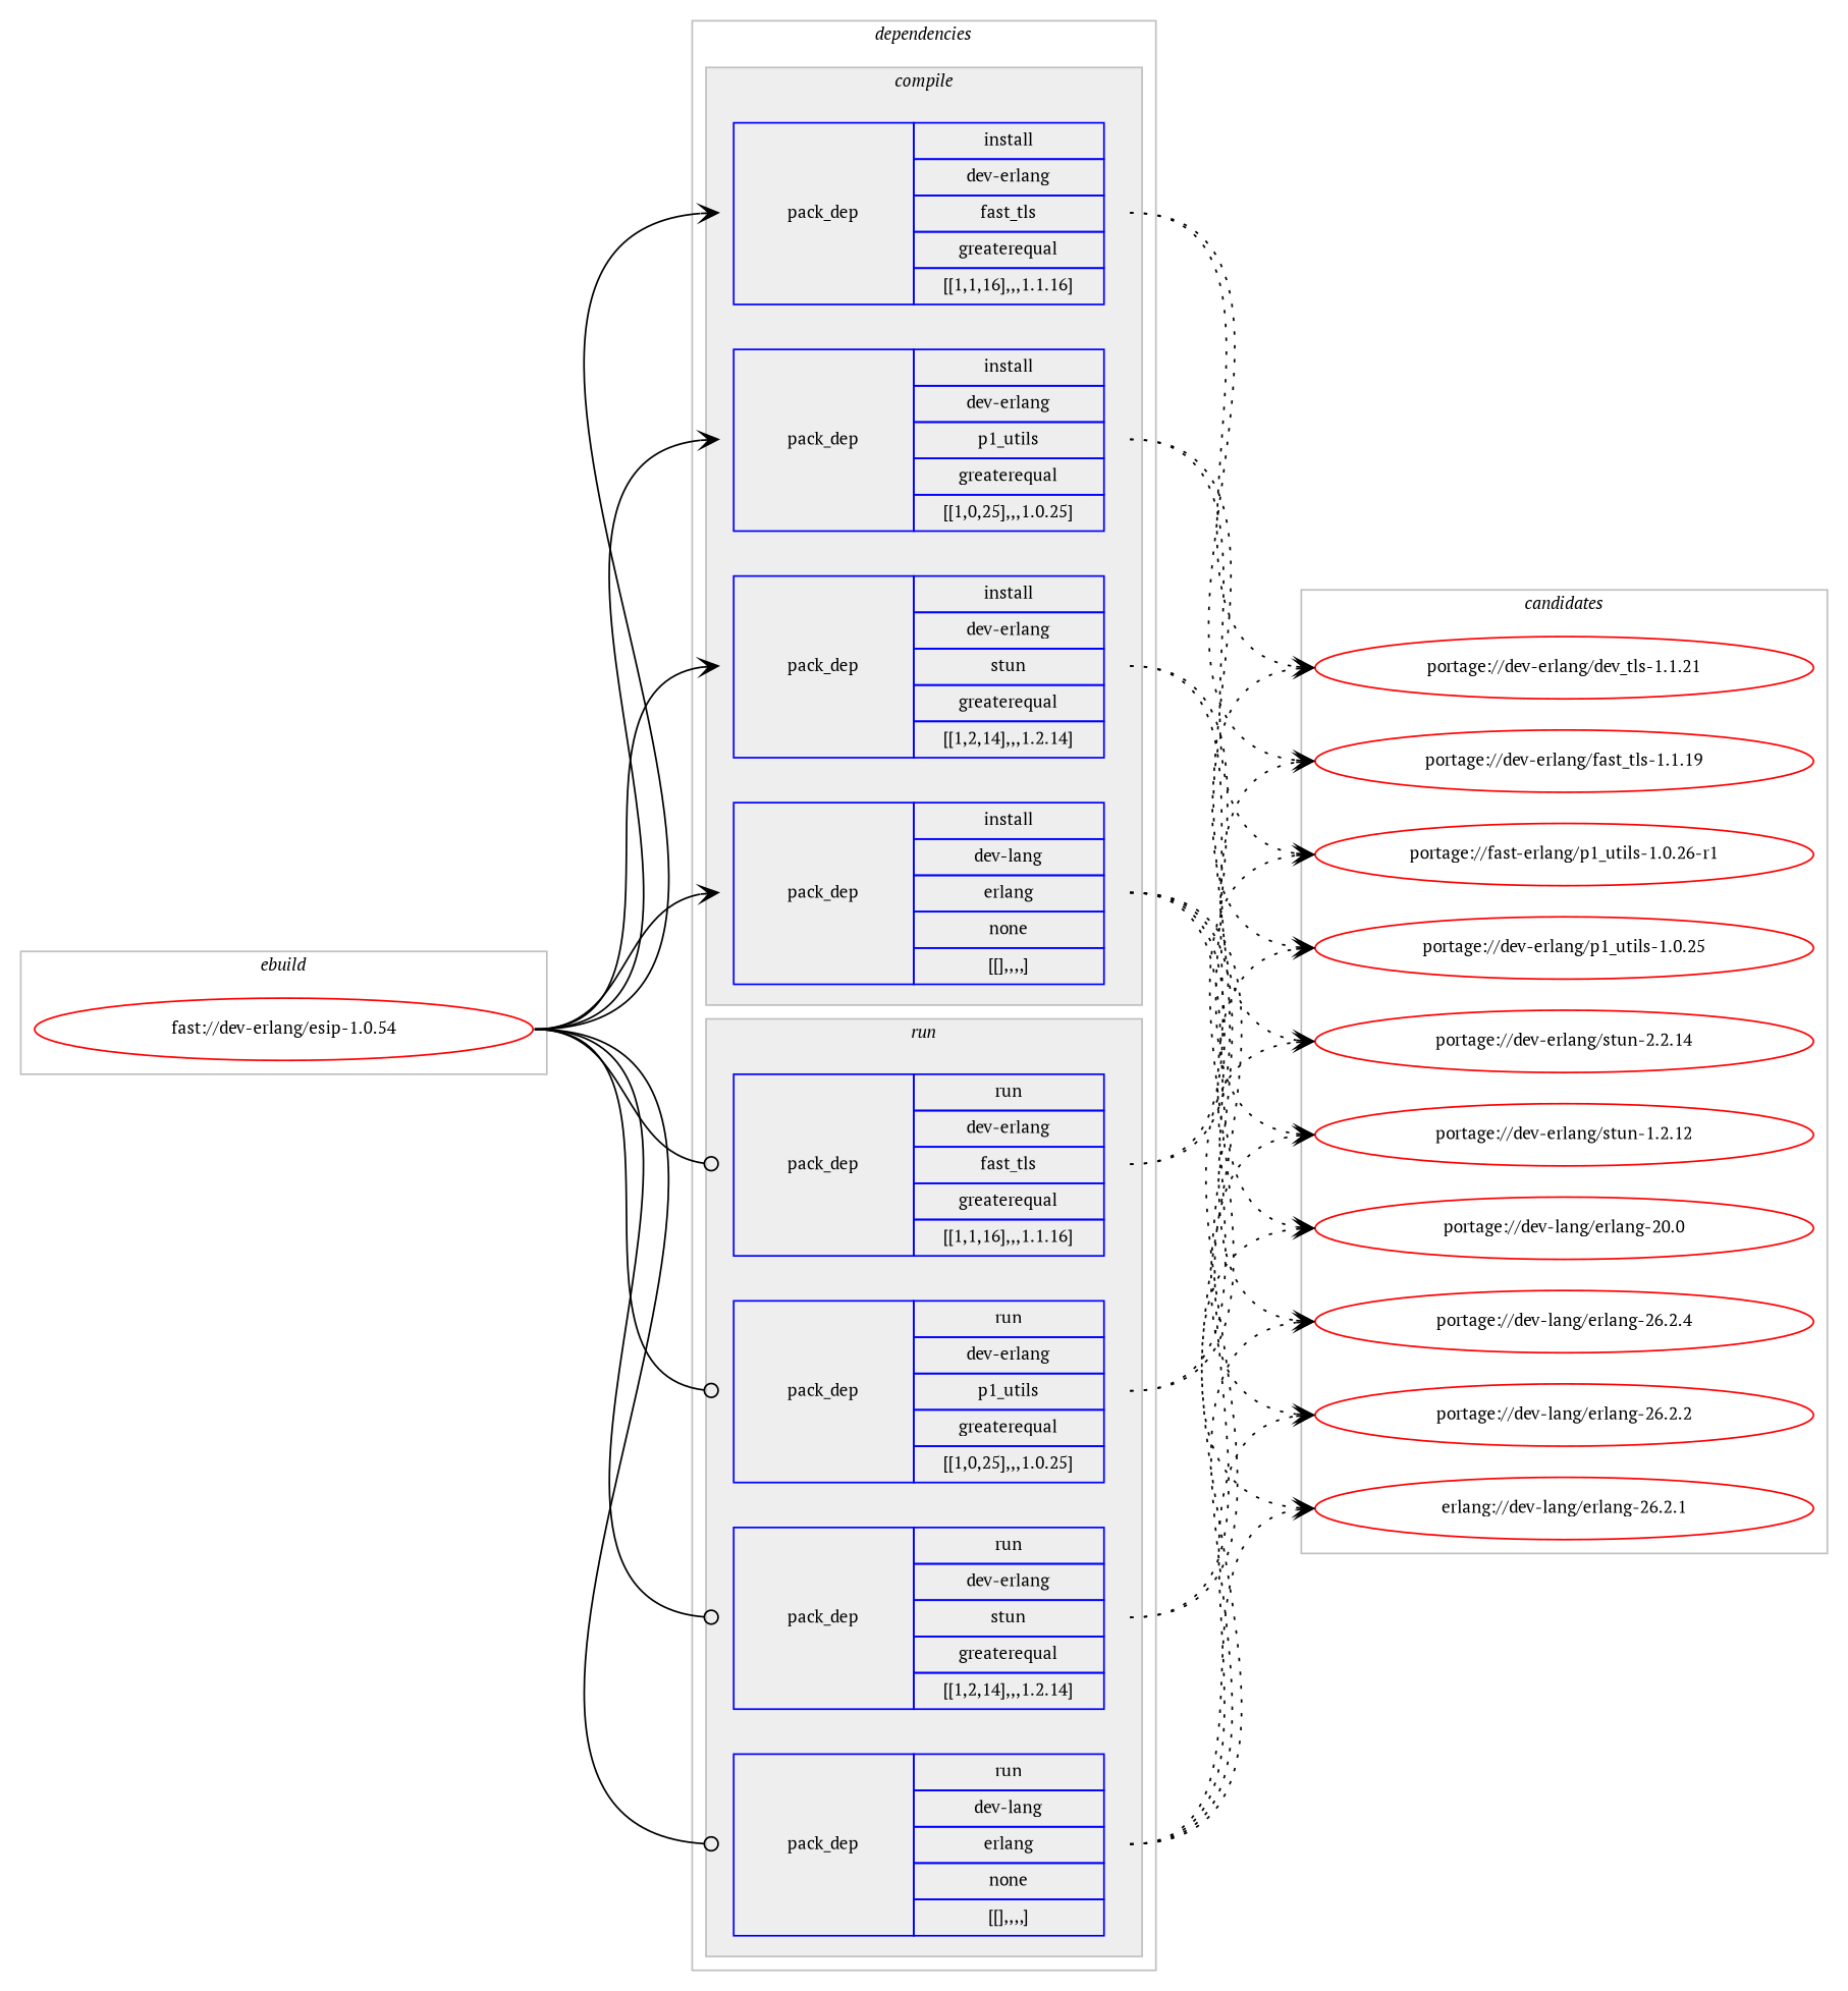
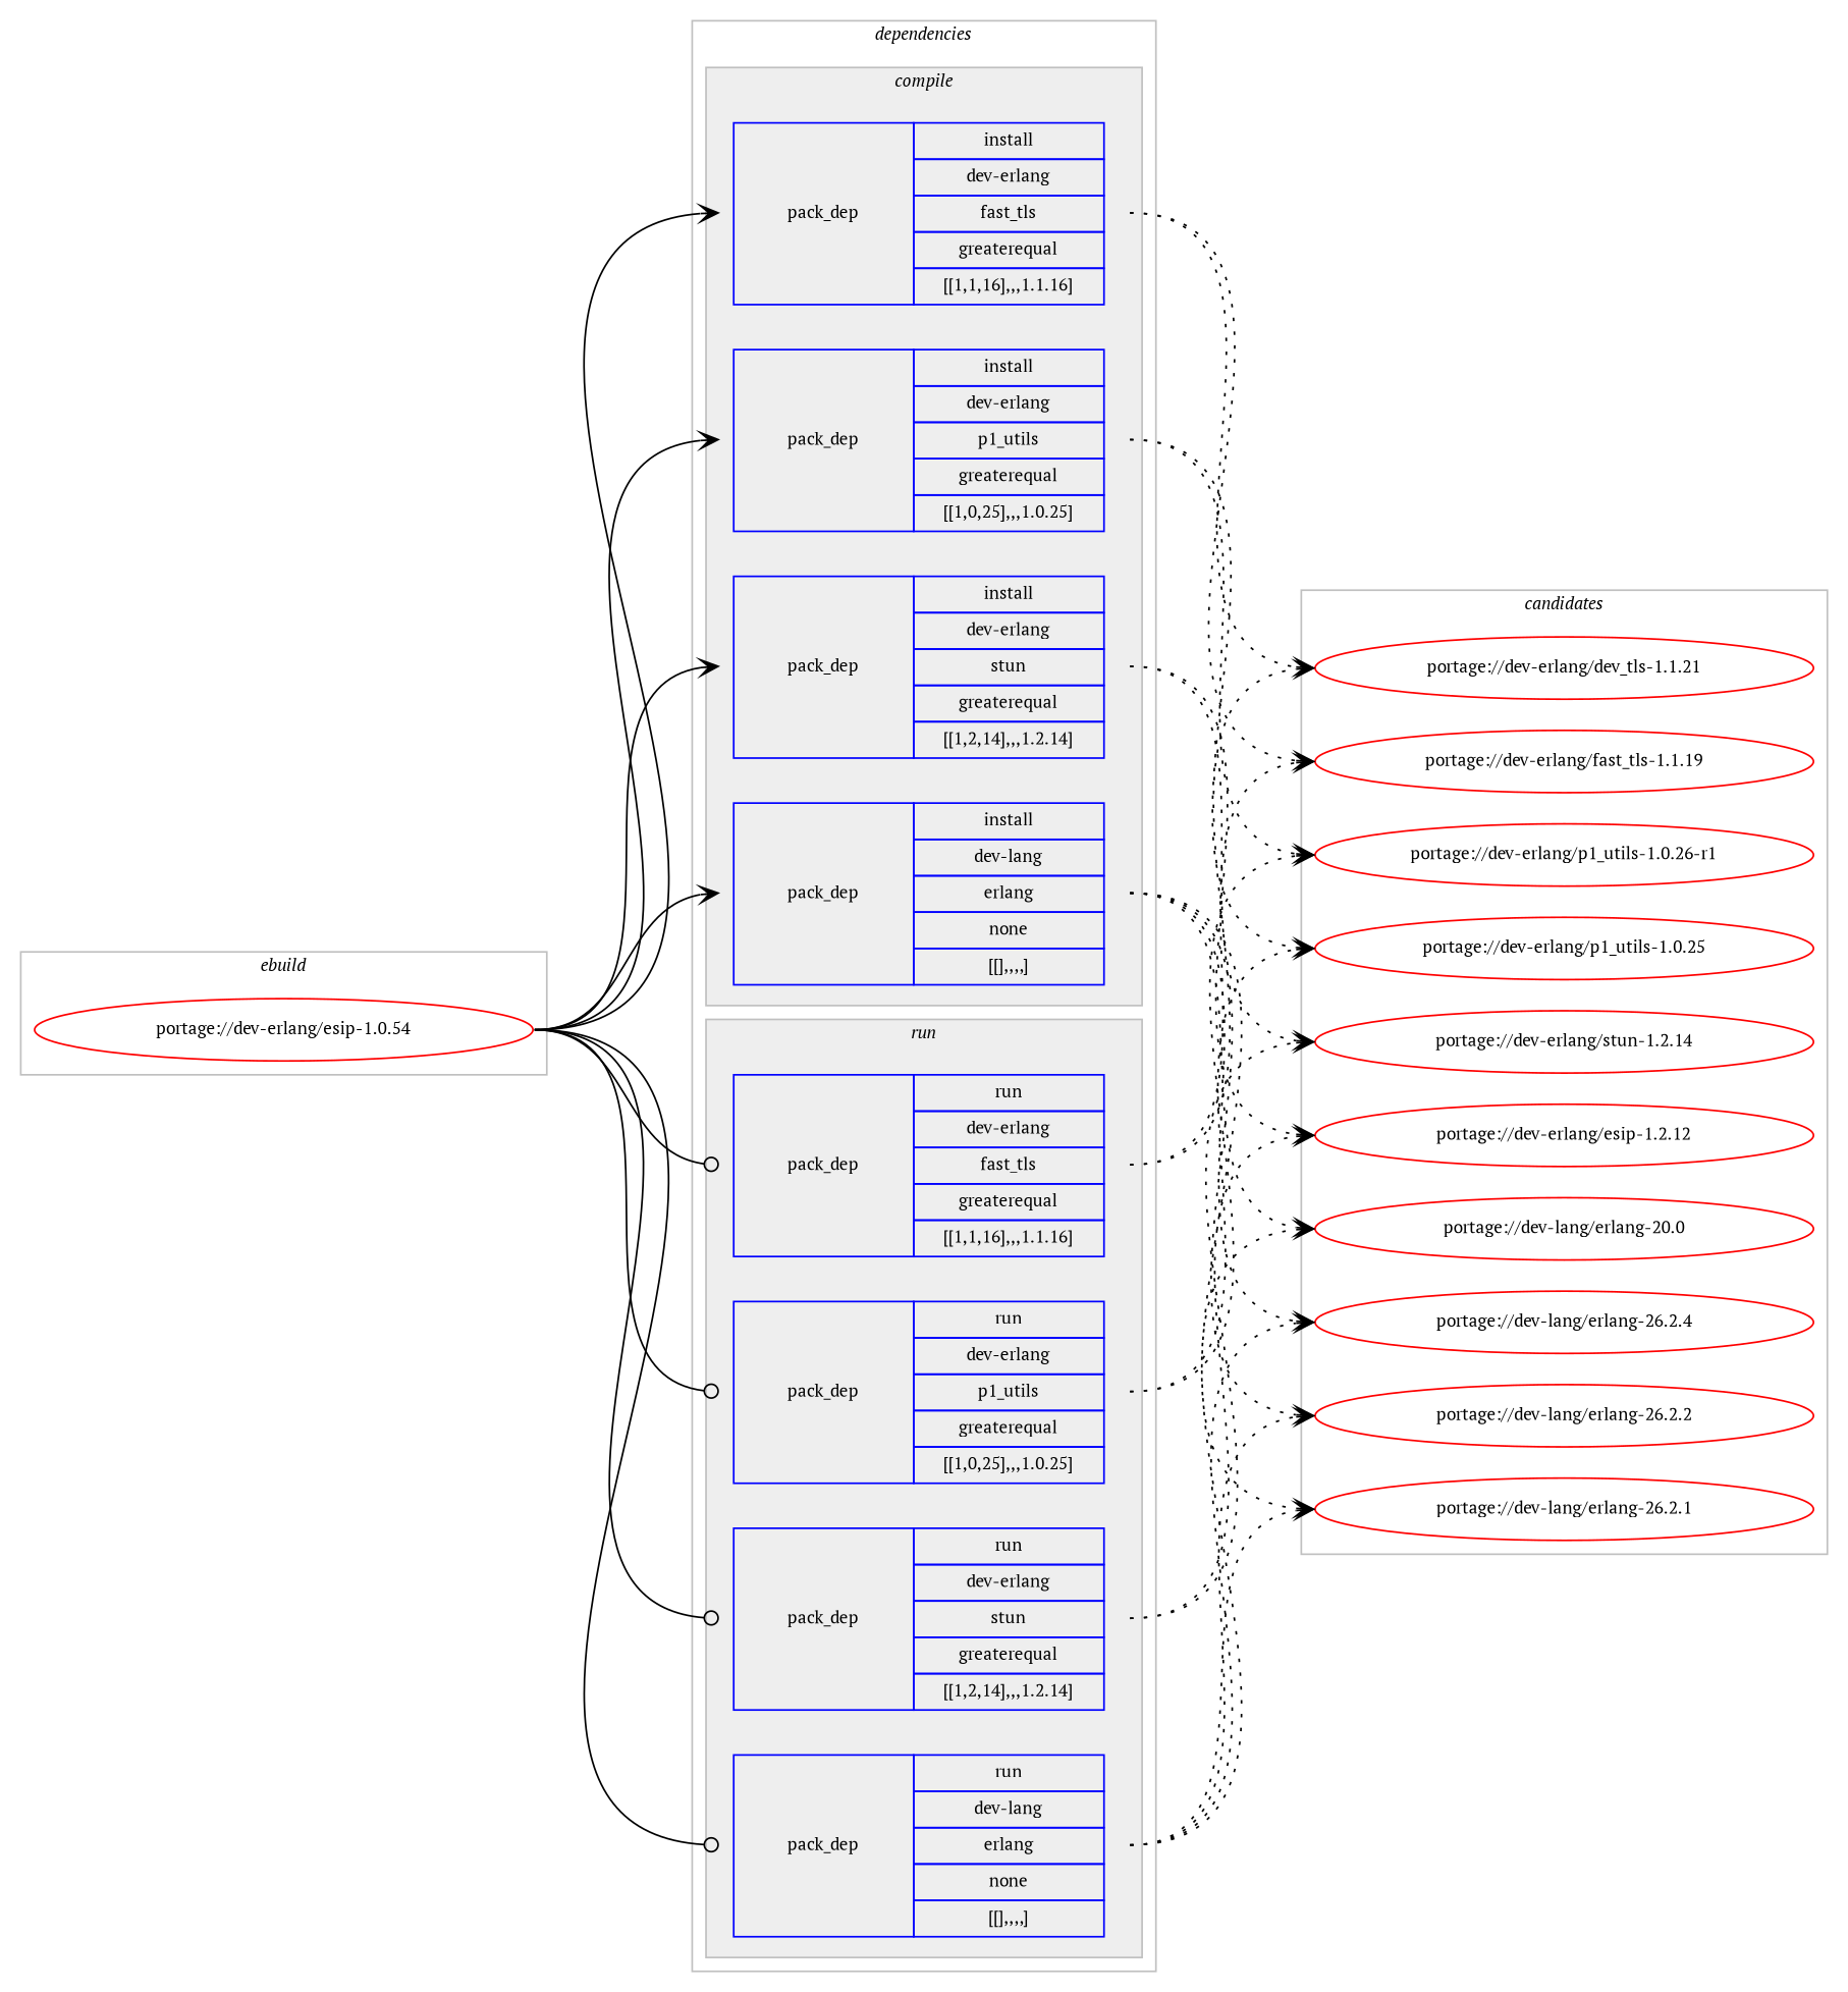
  digraph {
    compound=true
    concentrate=true
    fontname="PT Serif"
    fontsize=10
    newrank=true
    rankdir=LR
    ranksep=1.5
    node [color=red fontname="PT Serif" fontsize=10]
    edge [arrowhead=vee fontname="PT Serif" headport=w style=dotted tailport=e weight=100]
-   n1 [label="fast://dev-erlang/esip-1.0.54" width=4]
+   n1 [label="portage://dev-erlang/esip-1.0.54" width=4]
    n2 [color=blue label=<<TABLE BORDER="0" CELLBORDER="1" CELLSPACING="0" CELLPADDING="4" WIDTH="220"><TR><TD ROWSPAN="6" CELLPADDING="30">pack_dep</TD></TR><TR><TD WIDTH="110">install</TD></TR><TR><TD>dev-erlang</TD></TR><TR><TD>fast_tls</TD></TR><TR><TD>greaterequal</TD></TR><TR><TD>[[1,1,16],,,1.1.16]</TD></TR></TABLE>> shape=none]
    n3 [color=blue label=<<TABLE BORDER="0" CELLBORDER="1" CELLSPACING="0" CELLPADDING="4" WIDTH="220"><TR><TD ROWSPAN="6" CELLPADDING="30">pack_dep</TD></TR><TR><TD WIDTH="110">install</TD></TR><TR><TD>dev-erlang</TD></TR><TR><TD>p1_utils</TD></TR><TR><TD>greaterequal</TD></TR><TR><TD>[[1,0,25],,,1.0.25]</TD></TR></TABLE>> shape=none]
    n4 [color=blue label=<<TABLE BORDER="0" CELLBORDER="1" CELLSPACING="0" CELLPADDING="4" WIDTH="220"><TR><TD ROWSPAN="6" CELLPADDING="30">pack_dep</TD></TR><TR><TD WIDTH="110">install</TD></TR><TR><TD>dev-erlang</TD></TR><TR><TD>stun</TD></TR><TR><TD>greaterequal</TD></TR><TR><TD>[[1,2,14],,,1.2.14]</TD></TR></TABLE>> shape=none]
    n5 [color=blue label=<<TABLE BORDER="0" CELLBORDER="1" CELLSPACING="0" CELLPADDING="4" WIDTH="220"><TR><TD ROWSPAN="6" CELLPADDING="30">pack_dep</TD></TR><TR><TD WIDTH="110">install</TD></TR><TR><TD>dev-lang</TD></TR><TR><TD>erlang</TD></TR><TR><TD>none</TD></TR><TR><TD>[[],,,,]</TD></TR></TABLE>> shape=none]
    n6 [color=blue label=<<TABLE BORDER="0" CELLBORDER="1" CELLSPACING="0" CELLPADDING="4" WIDTH="220"><TR><TD ROWSPAN="6" CELLPADDING="30">pack_dep</TD></TR><TR><TD WIDTH="110">run</TD></TR><TR><TD>dev-erlang</TD></TR><TR><TD>fast_tls</TD></TR><TR><TD>greaterequal</TD></TR><TR><TD>[[1,1,16],,,1.1.16]</TD></TR></TABLE>> shape=none]
    n7 [color=blue label=<<TABLE BORDER="0" CELLBORDER="1" CELLSPACING="0" CELLPADDING="4" WIDTH="220"><TR><TD ROWSPAN="6" CELLPADDING="30">pack_dep</TD></TR><TR><TD WIDTH="110">run</TD></TR><TR><TD>dev-erlang</TD></TR><TR><TD>p1_utils</TD></TR><TR><TD>greaterequal</TD></TR><TR><TD>[[1,0,25],,,1.0.25]</TD></TR></TABLE>> shape=none]
    n8 [color=blue label=<<TABLE BORDER="0" CELLBORDER="1" CELLSPACING="0" CELLPADDING="4" WIDTH="220"><TR><TD ROWSPAN="6" CELLPADDING="30">pack_dep</TD></TR><TR><TD WIDTH="110">run</TD></TR><TR><TD>dev-erlang</TD></TR><TR><TD>stun</TD></TR><TR><TD>greaterequal</TD></TR><TR><TD>[[1,2,14],,,1.2.14]</TD></TR></TABLE>> shape=none]
    n9 [color=blue label=<<TABLE BORDER="0" CELLBORDER="1" CELLSPACING="0" CELLPADDING="4" WIDTH="220"><TR><TD ROWSPAN="6" CELLPADDING="30">pack_dep</TD></TR><TR><TD WIDTH="110">run</TD></TR><TR><TD>dev-lang</TD></TR><TR><TD>erlang</TD></TR><TR><TD>none</TD></TR><TR><TD>[[],,,,]</TD></TR></TABLE>> shape=none]
    n10 [label="portage://dev-erlang/dev_tls-1.1.21" width=4]
    n11 [label="portage://dev-erlang/fast_tls-1.1.19" width=4]
-   n12 [label="portage://fast-erlang/p1_utils-1.0.26-r1" width=4]
+   n12 [label="portage://dev-erlang/p1_utils-1.0.26-r1" width=4]
    n13 [label="portage://dev-erlang/p1_utils-1.0.25" width=4]
-   n14 [label="portage://dev-erlang/stun-2.2.14" width=4]
-   n15 [label="portage://dev-erlang/stun-1.2.12" width=4]
+   n14 [label="portage://dev-erlang/stun-1.2.14" width=4]
+   n15 [label="portage://dev-erlang/esip-1.2.12" width=4]
    n16 [label="portage://dev-lang/erlang-20.0" width=4]
    n17 [label="portage://dev-lang/erlang-26.2.4" width=4]
    n18 [label="portage://dev-lang/erlang-26.2.2" width=4]
-   n19 [label="erlang://dev-lang/erlang-26.2.1" width=4]
+   n19 [label="portage://dev-lang/erlang-26.2.1" width=4]
    subgraph cluster_1 {
      color=gray
      label=<<i>ebuild</i>>
      n1
    }
    subgraph cluster_2 {
      color=gray
      label=<<i>dependencies</i>>
      subgraph cluster_3 {
        color=gray
        fillcolor="#eeeeee"
        label=<<i>compile</i>>
        style=filled
        subgraph sub_4 {
          color=gray
          fillcolor="#eeeeee"
          label=<<i>compile</i>>
          style=filled
          n2
        }
        subgraph sub_5 {
          color=gray
          fillcolor="#eeeeee"
          label=<<i>compile</i>>
          style=filled
          n3
        }
        subgraph sub_6 {
          color=gray
          fillcolor="#eeeeee"
          label=<<i>compile</i>>
          style=filled
          n4
        }
        subgraph sub_7 {
          color=gray
          fillcolor="#eeeeee"
          label=<<i>compile</i>>
          style=filled
          n5
        }
      }
      subgraph cluster_8 {
        color=gray
        fillcolor="#eeeeee"
        label=<<i>compile and run</i>>
        style=filled
      }
      subgraph cluster_9 {
        color=gray
        fillcolor="#eeeeee"
        label=<<i>run</i>>
        style=filled
        subgraph sub_10 {
          color=gray
          fillcolor="#eeeeee"
          label=<<i>run</i>>
          style=filled
          n6
        }
        subgraph sub_11 {
          color=gray
          fillcolor="#eeeeee"
          label=<<i>run</i>>
          style=filled
          n7
        }
        subgraph sub_12 {
          color=gray
          fillcolor="#eeeeee"
          label=<<i>run</i>>
          style=filled
          n8
        }
        subgraph sub_13 {
          color=gray
          fillcolor="#eeeeee"
          label=<<i>run</i>>
          style=filled
          n9
        }
      }
    }
    subgraph cluster_14 {
      color=gray
      label=<<i>candidates</i>>
      rank=same
      subgraph sub_15 {
        color=black
        label=<<i>candidates</i>>
        nodesep=1
        rank=same
        n10
        n11
      }
      subgraph sub_16 {
        color=black
        label=<<i>candidates</i>>
        nodesep=1
        rank=same
        n12
        n13
      }
      subgraph sub_17 {
        color=black
        label=<<i>candidates</i>>
        nodesep=1
        rank=same
        n14
        n15
      }
      subgraph sub_18 {
        color=black
        label=<<i>candidates</i>>
        nodesep=1
        rank=same
        n16
        n17
        n18
        n19
      }
      subgraph sub_19 {
        color=black
        label=<<i>candidates</i>>
        nodesep=1
        rank=same
        n10
        n11
      }
      subgraph sub_20 {
        color=black
        label=<<i>candidates</i>>
        nodesep=1
        rank=same
        n12
        n13
      }
      subgraph sub_21 {
        color=black
        label=<<i>candidates</i>>
        nodesep=1
        rank=same
        n14
        n15
      }
      subgraph sub_22 {
        color=black
        label=<<i>candidates</i>>
        nodesep=1
        rank=same
        n16
        n17
        n18
        n19
      }
    }
    n1 -> n2 [style=solid weight=20]
    n1 -> n3 [style=solid weight=20]
    n1 -> n4 [style=solid weight=20]
    n1 -> n5 [style=solid weight=20]
    n1 -> n6 [arrowhead=odot style=solid weight=20]
    n1 -> n7 [arrowhead=odot style=solid weight=20]
    n1 -> n8 [arrowhead=odot style=solid weight=20]
    n1 -> n9 [arrowhead=odot style=solid weight=20]
    n2 -> n10
    n2 -> n11
    n3 -> n12
    n3 -> n13
    n4 -> n14
    n4 -> n15
    n5 -> n16
    n5 -> n17
    n5 -> n18
    n5 -> n19
    n6 -> n10
    n6 -> n11
    n7 -> n12
    n7 -> n13
    n8 -> n14
    n8 -> n15
    n9 -> n16
    n9 -> n17
    n9 -> n18
    n9 -> n19
  }
